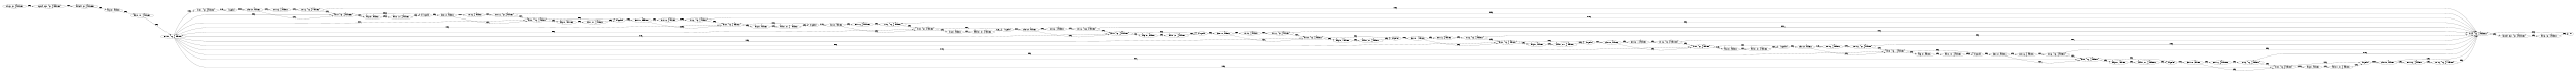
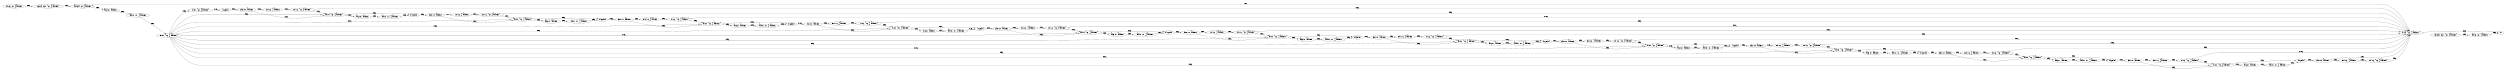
  digraph {
    rankdir=LR
    n1 [label="sub sp , sp , # address"]
    n2 [label="stp x29 , x30 , [ sp , # address ]"]
    n3 [label="add x29 , sp , # address"]
    n4 [label="adrp x1 , address"]
    n5 [label="add x1 , x1 , # address"]
    n6 [label="str x0 , [ sp , # address ]"]
    n7 [label="ldr x0 , [ sp , # address ]"]
    n8 [label="ldr x0 , [ sp , # address ]"]
    n9 [label="ldr x0 , [ sp , # address ]"]
    n10 [label="ldr x0 , [ sp , # address ]"]
    n11 [label="ldr x0 , [ sp , # address ]"]
    n12 [label="ldr x0 , [ sp , # address ]"]
    n13 [label="ldr x0 , [ sp , # address ]"]
    n14 [label="ldr x0 , [ sp , # address ]"]
    n15 [label="ldr x0 , [ sp , # address ]"]
    n16 [label="ldr x0 , [ sp , # address ]"]
    n17 [label="ldr x0 , [ sp , # address ]"]
    n18 [label="ldr x0 , [ sp , # address ]"]
    n19 [label="bl symbol"]
    n20 [label="adrp x1 , address"]
    n21 [label="bl symbol"]
    n22 [label="adrp x1 , address"]
    n23 [label="bl symbol"]
    n24 [label="adrp x1 , address"]
    n25 [label="bl symbol"]
    n26 [label="adrp x1 , address"]
    n27 [label="bl symbol"]
    n28 [label="adrp x1 , address"]
    n29 [label="bl symbol"]
    n30 [label="adrp x1 , address"]
    n31 [label="bl symbol"]
    n32 [label="adrp x1 , address"]
    n33 [label="bl symbol"]
    n34 [label="adrp x1 , address"]
    n35 [label="bl symbol"]
    n36 [label="adrp x1 , address"]
    n37 [label="bl symbol"]
    n38 [label="adrp x1 , address"]
    n39 [label="bl symbol"]
    n40 [label="adrp x1 , address"]
    n41 [label="bl symbol"]
    n42 [label="ldr w0 , [ sp , # address ]"]
    n43 [label="ldp x29 , x30 , [ sp , # address ]"]
    n44 [label=ret]
    n45 [label="cbnz w0 , address"]
    n46 [label="mov w8 , # address"]
    n47 [label="str w8 , [ sp , # address ]"]
    n48 [label="add x1 , x1 , # address"]
    n49 [label="cbnz w0 , address"]
    n50 [label="mov w8 , # address"]
    n51 [label="str w8 , [ sp , # address ]"]
    n52 [label="add x1 , x1 , # address"]
    n53 [label="cbnz w0 , address"]
    n54 [label="mov w8 , # address"]
    n55 [label="str w8 , [ sp , # address ]"]
    n56 [label="add x1 , x1 , # address"]
    n57 [label="cbnz w0 , address"]
    n58 [label="mov w8 , # address"]
    n59 [label="str w8 , [ sp , # address ]"]
    n60 [label="add x1 , x1 , # address"]
    n61 [label="cbnz w0 , address"]
    n62 [label="mov w8 , # address"]
    n63 [label="str w8 , [ sp , # address ]"]
    n64 [label="add x1 , x1 , # address"]
    n65 [label="cbnz w0 , address"]
    n66 [label="mov w8 , # address"]
    n67 [label="str w8 , [ sp , # address ]"]
    n68 [label="add x1 , x1 , # address"]
    n69 [label="cbnz w0 , address"]
    n70 [label="mov w8 , # address"]
    n71 [label="str w8 , [ sp , # address ]"]
    n72 [label="add x1 , x1 , # address"]
    n73 [label="cbnz w0 , address"]
    n74 [label="mov w8 , # address"]
    n75 [label="str w8 , [ sp , # address ]"]
    n76 [label="add x1 , x1 , # address"]
    n77 [label="cbnz w0 , address"]
    n78 [label="mov w8 , # address"]
    n79 [label="str w8 , [ sp , # address ]"]
    n80 [label="add x1 , x1 , # address"]
    n81 [label="cbnz w0 , address"]
    n82 [label="mov w8 , # address"]
    n83 [label="str w8 , [ sp , # address ]"]
    n84 [label="add x1 , x1 , # address"]
    n85 [label="cbnz w0 , address"]
    n86 [label="mov w8 , # address"]
    n87 [label="str w8 , [ sp , # address ]"]
    n88 [label="add x1 , x1 , # address"]
    n89 [label="cbnz w0 , address"]
    n90 [label="mov w8 , # address"]
    n91 [label="str w8 , [ sp , # address ]"]
    n92 [label="add sp , sp , # address"]
    n1 -> n2 [label=CFG]
    n2 -> n3 [label=CFG]
    n3 -> n4 [label=CFG]
    n4 -> n5 [label=CFG]
    n5 -> n6 [label=CFG]
    n6 -> n7 [label=DFG]
    n6 -> n8 [label=DFG]
    n6 -> n9 [label=DFG]
    n6 -> n10 [label=DFG]
    n6 -> n11 [label=DFG]
    n6 -> n12 [label=DFG]
    n6 -> n13 [label=DFG]
    n6 -> n14 [label=DFG]
    n6 -> n15 [label=DFG]
    n6 -> n16 [label=DFG]
    n6 -> n17 [label=DFG]
    n6 -> n18 [label=DFG]
    n7 -> n19 [label=DFG]
    n8 -> n20 [label=CFG]
    n8 -> n21 [label=DFG]
    n9 -> n22 [label=CFG]
    n9 -> n23 [label=DFG]
    n10 -> n24 [label=CFG]
    n10 -> n25 [label=DFG]
    n11 -> n26 [label=CFG]
    n11 -> n27 [label=DFG]
    n12 -> n28 [label=CFG]
    n12 -> n29 [label=DFG]
    n13 -> n30 [label=CFG]
    n13 -> n31 [label=DFG]
    n14 -> n32 [label=CFG]
    n14 -> n33 [label=DFG]
    n15 -> n34 [label=CFG]
    n15 -> n35 [label=DFG]
    n16 -> n36 [label=CFG]
    n16 -> n37 [label=DFG]
    n17 -> n38 [label=CFG]
    n17 -> n39 [label=DFG]
    n18 -> n40 [label=CFG]
    n18 -> n41 [label=DFG]
    n19 -> n45 [label=DFG]
    n20 -> n48 [label=CFG]
    n21 -> n49 [label=DFG]
    n22 -> n52 [label=CFG]
    n23 -> n53 [label=DFG]
    n24 -> n56 [label=CFG]
    n25 -> n57 [label=DFG]
    n26 -> n60 [label=CFG]
    n27 -> n61 [label=DFG]
    n28 -> n64 [label=CFG]
    n29 -> n65 [label=DFG]
    n30 -> n68 [label=CFG]
    n31 -> n69 [label=DFG]
    n32 -> n72 [label=CFG]
    n33 -> n73 [label=DFG]
    n34 -> n76 [label=CFG]
    n35 -> n77 [label=DFG]
    n36 -> n80 [label=CFG]
    n37 -> n81 [label=DFG]
    n38 -> n84 [label=CFG]
    n39 -> n85 [label=DFG]
    n40 -> n88 [label=CFG]
    n41 -> n89 [label=DFG]
-   n42 -> n43 [label=CFG]
+   n42 -> n3 [label=CFG]
    n42 -> n44 [label=DFG]
    n43 -> n92 [label=CFG]
    n45 -> n8 [label=CFG]
    n45 -> n46 [label=CFG]
    n46 -> n47 [label=CFG]
    n47 -> n8 [label=CFG]
    n47 -> n42 [label=DFG]
    n48 -> n21 [label=CFG]
    n49 -> n9 [label=CFG]
    n49 -> n50 [label=CFG]
    n50 -> n51 [label=CFG]
    n51 -> n9 [label=CFG]
    n51 -> n42 [label=DFG]
    n52 -> n23 [label=CFG]
    n53 -> n10 [label=CFG]
    n53 -> n54 [label=CFG]
    n54 -> n55 [label=CFG]
    n55 -> n10 [label=CFG]
    n55 -> n42 [label=DFG]
    n56 -> n25 [label=CFG]
    n57 -> n11 [label=CFG]
    n57 -> n58 [label=CFG]
    n58 -> n59 [label=CFG]
    n59 -> n11 [label=CFG]
    n59 -> n42 [label=DFG]
    n60 -> n27 [label=CFG]
    n61 -> n12 [label=CFG]
    n61 -> n62 [label=CFG]
    n62 -> n63 [label=CFG]
    n63 -> n12 [label=CFG]
    n63 -> n42 [label=DFG]
    n64 -> n29 [label=CFG]
    n65 -> n13 [label=CFG]
    n65 -> n66 [label=CFG]
    n66 -> n67 [label=CFG]
    n67 -> n13 [label=CFG]
    n67 -> n42 [label=DFG]
    n68 -> n31 [label=CFG]
    n69 -> n14 [label=CFG]
    n69 -> n70 [label=CFG]
    n70 -> n71 [label=CFG]
    n71 -> n14 [label=CFG]
    n71 -> n42 [label=DFG]
    n72 -> n33 [label=CFG]
    n73 -> n15 [label=CFG]
    n73 -> n74 [label=CFG]
    n74 -> n75 [label=CFG]
    n75 -> n15 [label=CFG]
    n75 -> n42 [label=DFG]
    n76 -> n35 [label=CFG]
    n77 -> n16 [label=CFG]
    n77 -> n78 [label=CFG]
    n78 -> n79 [label=CFG]
    n79 -> n16 [label=CFG]
    n79 -> n42 [label=DFG]
    n80 -> n37 [label=CFG]
    n81 -> n17 [label=CFG]
    n81 -> n82 [label=CFG]
    n82 -> n83 [label=CFG]
    n83 -> n17 [label=CFG]
    n83 -> n42 [label=DFG]
    n84 -> n39 [label=CFG]
    n85 -> n18 [label=CFG]
    n85 -> n86 [label=CFG]
    n86 -> n87 [label=CFG]
    n87 -> n18 [label=CFG]
    n87 -> n42 [label=DFG]
    n88 -> n41 [label=CFG]
    n89 -> n42 [label=CFG]
    n89 -> n90 [label=CFG]
    n90 -> n91 [label=CFG]
    n91 -> n42 [label=DFG]
    n92 -> n44 [label=CFG]
  }
